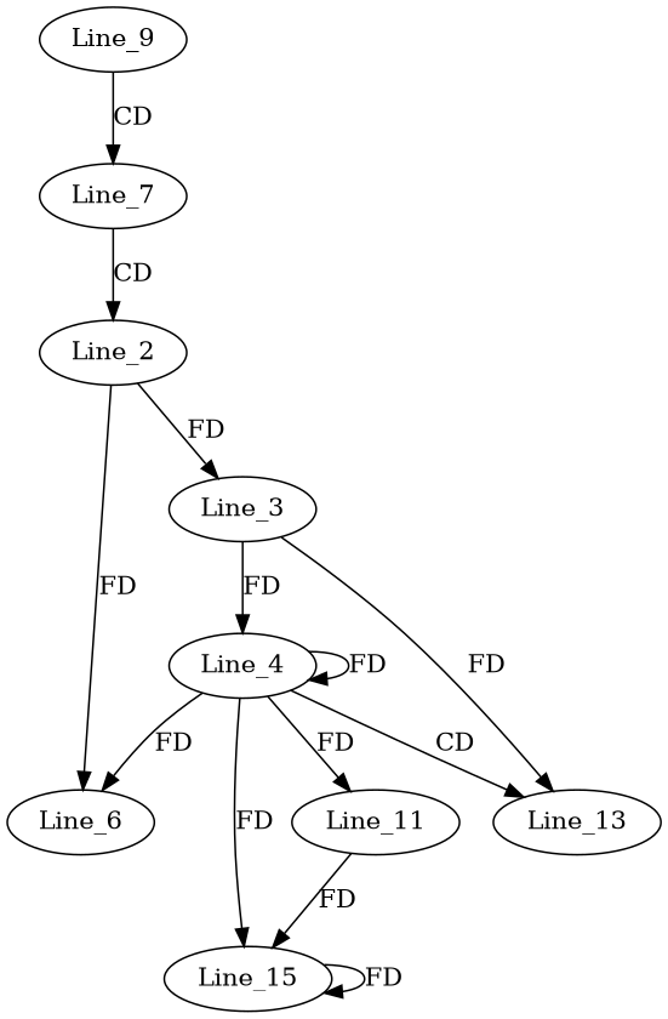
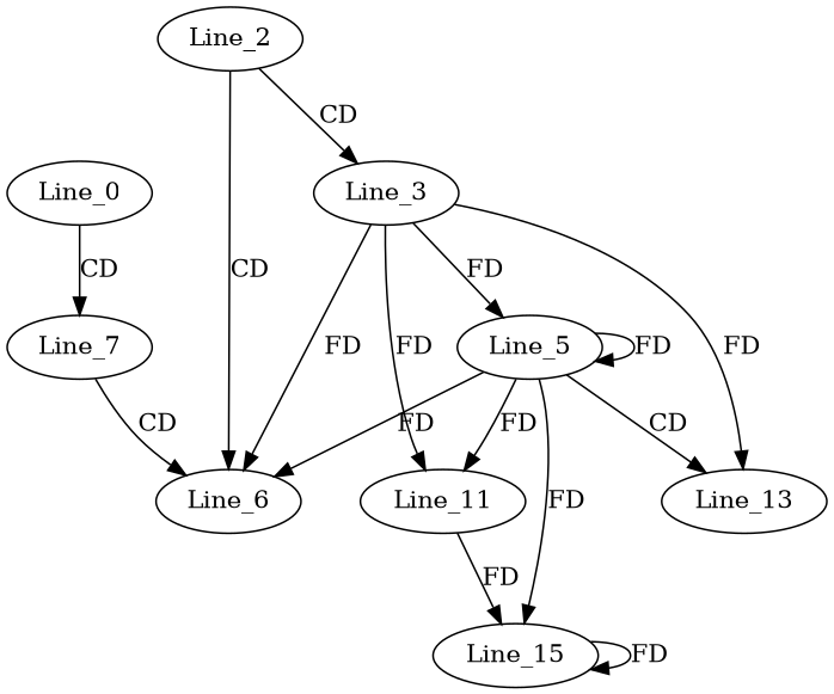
  digraph {
    n1 [label=Line_7]
-   Line_0 [label=Line_9]
+   Line_0
    Line_2
    Line_3
    Line_6
-   Line_5 [label=Line_4]
+   Line_5
    Line_11
    Line_13
    Line_15
-   n1 -> Line_2 [label=CD]
+   n1 -> Line_6 [label=CD]
    Line_0 -> n1 [label=CD]
-   Line_2 -> Line_3 [label=FD]
-   Line_2 -> Line_6 [label=FD]
+   Line_2 -> Line_3 [label=CD]
+   Line_2 -> Line_6 [label=CD]
+   Line_3 -> Line_6 [label=FD]
    Line_3 -> Line_5 [label=FD]
+   Line_3 -> Line_11 [label=FD]
    Line_3 -> Line_13 [label=FD]
    Line_5 -> Line_6 [label=FD]
    Line_5 -> Line_5 [label=FD]
    Line_5 -> Line_11 [label=FD]
    Line_5 -> Line_13 [label=CD]
    Line_5 -> Line_15 [label=FD]
    Line_11 -> Line_15 [label=FD]
    Line_15 -> Line_15 [label=FD]
  }
